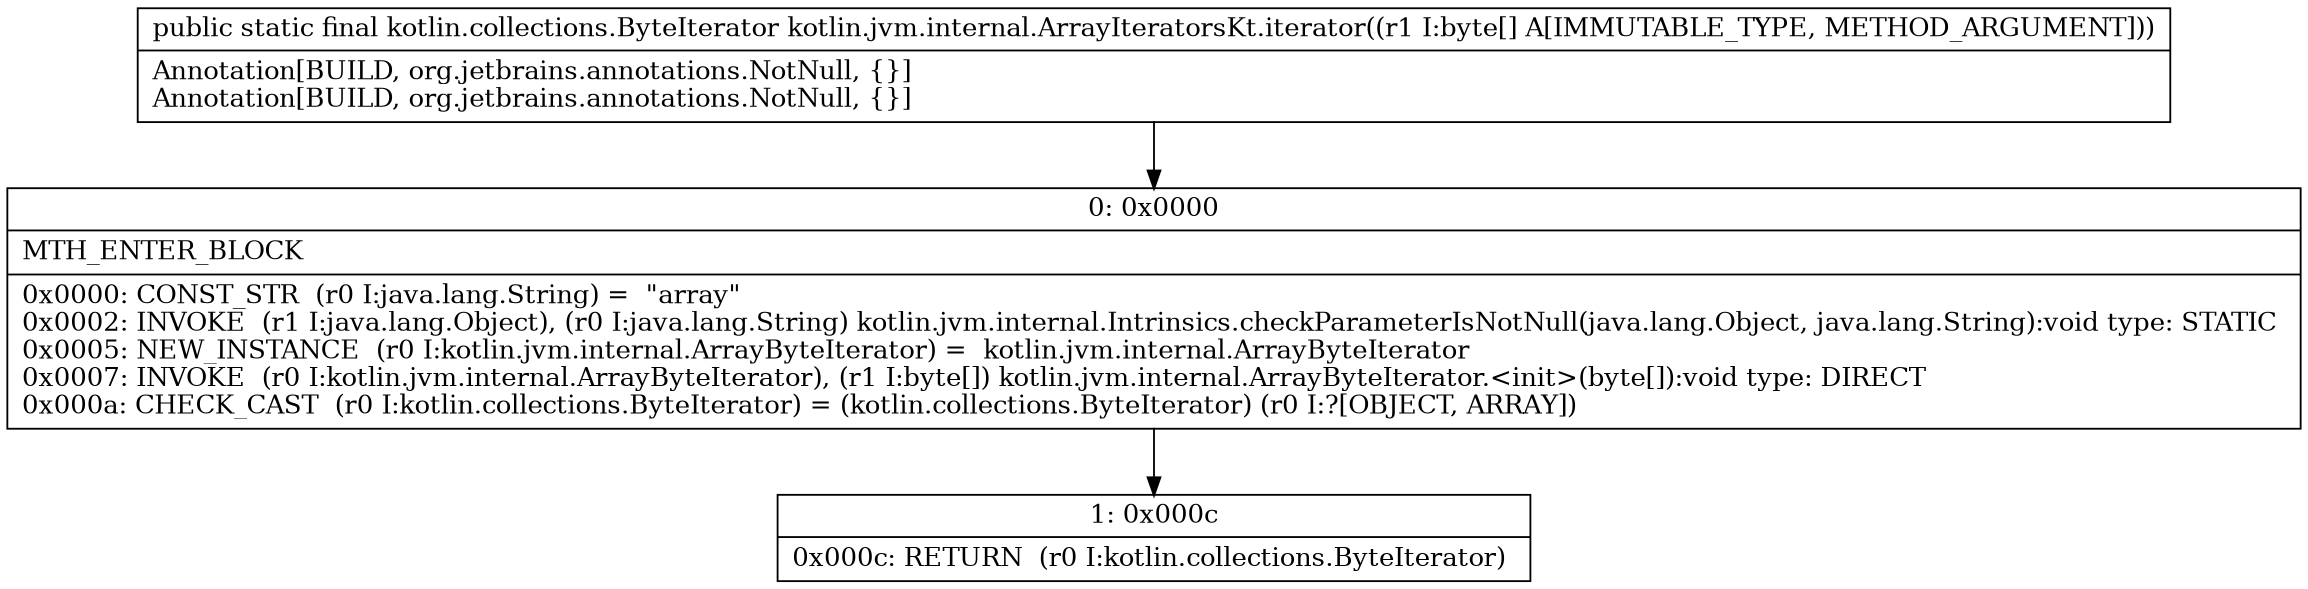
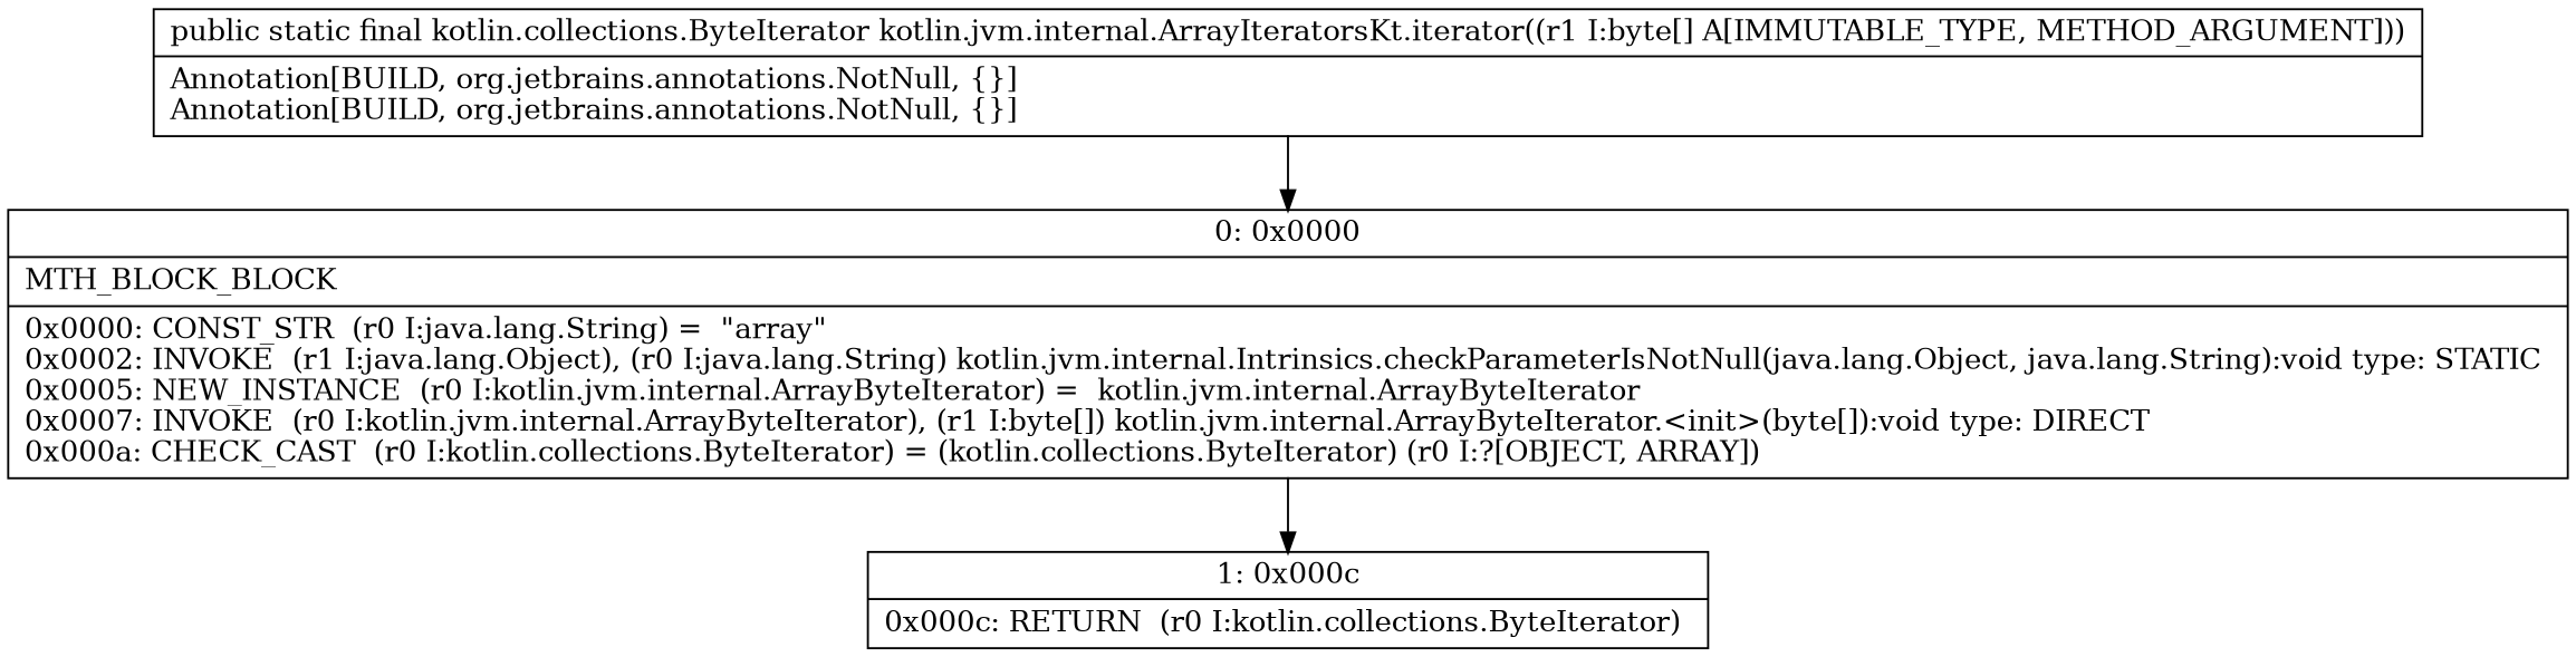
  digraph {
    node [shape=record]
-   n1 [label="{0\:\ 0x0000|MTH_ENTER_BLOCK\l|0x0000: CONST_STR  (r0 I:java.lang.String) =  \"array\" \l0x0002: INVOKE  (r1 I:java.lang.Object), (r0 I:java.lang.String) kotlin.jvm.internal.Intrinsics.checkParameterIsNotNull(java.lang.Object, java.lang.String):void type: STATIC \l0x0005: NEW_INSTANCE  (r0 I:kotlin.jvm.internal.ArrayByteIterator) =  kotlin.jvm.internal.ArrayByteIterator \l0x0007: INVOKE  (r0 I:kotlin.jvm.internal.ArrayByteIterator), (r1 I:byte[]) kotlin.jvm.internal.ArrayByteIterator.\<init\>(byte[]):void type: DIRECT \l0x000a: CHECK_CAST  (r0 I:kotlin.collections.ByteIterator) = (kotlin.collections.ByteIterator) (r0 I:?[OBJECT, ARRAY]) \l}"]
+   n1 [label="{0\:\ 0x0000|MTH_BLOCK_BLOCK\l|0x0000: CONST_STR  (r0 I:java.lang.String) =  \"array\" \l0x0002: INVOKE  (r1 I:java.lang.Object), (r0 I:java.lang.String) kotlin.jvm.internal.Intrinsics.checkParameterIsNotNull(java.lang.Object, java.lang.String):void type: STATIC \l0x0005: NEW_INSTANCE  (r0 I:kotlin.jvm.internal.ArrayByteIterator) =  kotlin.jvm.internal.ArrayByteIterator \l0x0007: INVOKE  (r0 I:kotlin.jvm.internal.ArrayByteIterator), (r1 I:byte[]) kotlin.jvm.internal.ArrayByteIterator.\<init\>(byte[]):void type: DIRECT \l0x000a: CHECK_CAST  (r0 I:kotlin.collections.ByteIterator) = (kotlin.collections.ByteIterator) (r0 I:?[OBJECT, ARRAY]) \l}"]
    n2 [label="{1\:\ 0x000c|0x000c: RETURN  (r0 I:kotlin.collections.ByteIterator) \l}"]
    n3 [label="{public static final kotlin.collections.ByteIterator kotlin.jvm.internal.ArrayIteratorsKt.iterator((r1 I:byte[] A[IMMUTABLE_TYPE, METHOD_ARGUMENT]))  | Annotation[BUILD, org.jetbrains.annotations.NotNull, \{\}]\lAnnotation[BUILD, org.jetbrains.annotations.NotNull, \{\}]\l}"]
    n1 -> n2
    n3 -> n1
  }
